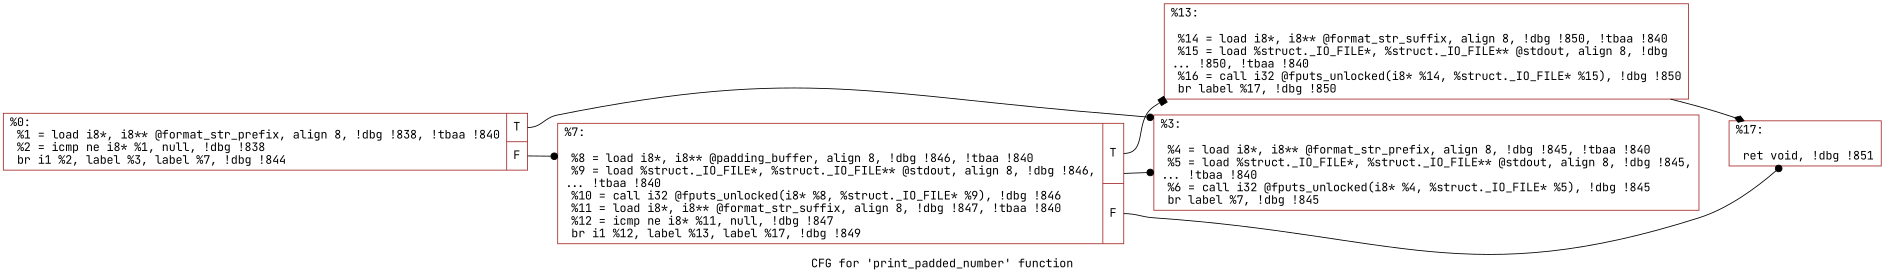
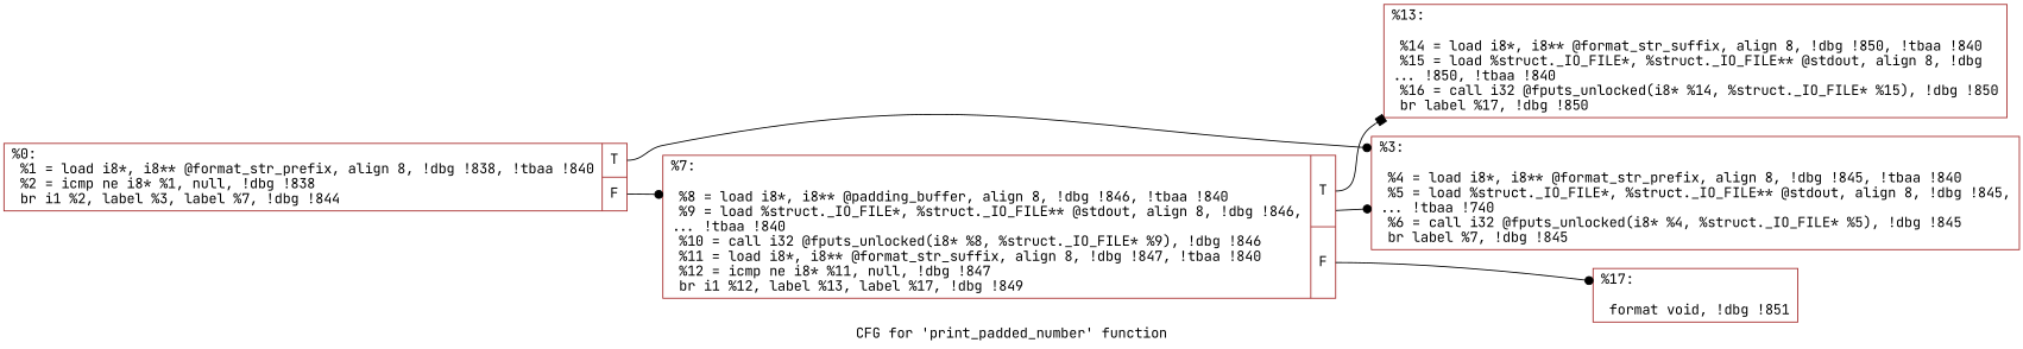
  digraph {
    fontname="JetBrains Mono"
    label="CFG for 'print_padded_number' function"
    rankdir=LR
    node [color=brown fontname="JetBrains Mono" shape=record]
    edge [arrowhead=dot fontname="JetBrains Mono"]
    n1 [label="{%0:\l  %1 = load i8*, i8** @format_str_prefix, align 8, !dbg !838, !tbaa !840\l  %2 = icmp ne i8* %1, null, !dbg !838\l  br i1 %2, label %3, label %7, !dbg !844\l|{<s0>T|<s1>F}}"]
-   n2 [label="{%3:\l\l  %4 = load i8*, i8** @format_str_prefix, align 8, !dbg !845, !tbaa !840\l  %5 = load %struct._IO_FILE*, %struct._IO_FILE** @stdout, align 8, !dbg !845,\l... !tbaa !840\l  %6 = call i32 @fputs_unlocked(i8* %4, %struct._IO_FILE* %5), !dbg !845\l  br label %7, !dbg !845\l}"]
+   n2 [label="{%3:\l\l  %4 = load i8*, i8** @format_str_prefix, align 8, !dbg !845, !tbaa !840\l  %5 = load %struct._IO_FILE*, %struct._IO_FILE** @stdout, align 8, !dbg !845,\l... !tbaa !740\l  %6 = call i32 @fputs_unlocked(i8* %4, %struct._IO_FILE* %5), !dbg !845\l  br label %7, !dbg !845\l}"]
    n3 [label="{%7:\l\l  %8 = load i8*, i8** @padding_buffer, align 8, !dbg !846, !tbaa !840\l  %9 = load %struct._IO_FILE*, %struct._IO_FILE** @stdout, align 8, !dbg !846,\l... !tbaa !840\l  %10 = call i32 @fputs_unlocked(i8* %8, %struct._IO_FILE* %9), !dbg !846\l  %11 = load i8*, i8** @format_str_suffix, align 8, !dbg !847, !tbaa !840\l  %12 = icmp ne i8* %11, null, !dbg !847\l  br i1 %12, label %13, label %17, !dbg !849\l|{<s0>T|<s1>F}}"]
    n4 [label="{%13:\l\l  %14 = load i8*, i8** @format_str_suffix, align 8, !dbg !850, !tbaa !840\l  %15 = load %struct._IO_FILE*, %struct._IO_FILE** @stdout, align 8, !dbg\l... !850, !tbaa !840\l  %16 = call i32 @fputs_unlocked(i8* %14, %struct._IO_FILE* %15), !dbg !850\l  br label %17, !dbg !850\l}"]
-   n5 [label="{%17:\l\l  ret void, !dbg !851\l}"]
+   n5 [label="{%17:\l\l  format void, !dbg !851\l}"]
    n1 -> n2 [tailport=s0]
    n1 -> n3 [tailport=s1]
    n3 -> n2
    n3 -> n4 [arrowhead=box tailport=s0]
    n3 -> n5 [tailport=s1]
-   n4 -> n5 [arrowhead=diamond]
  }
